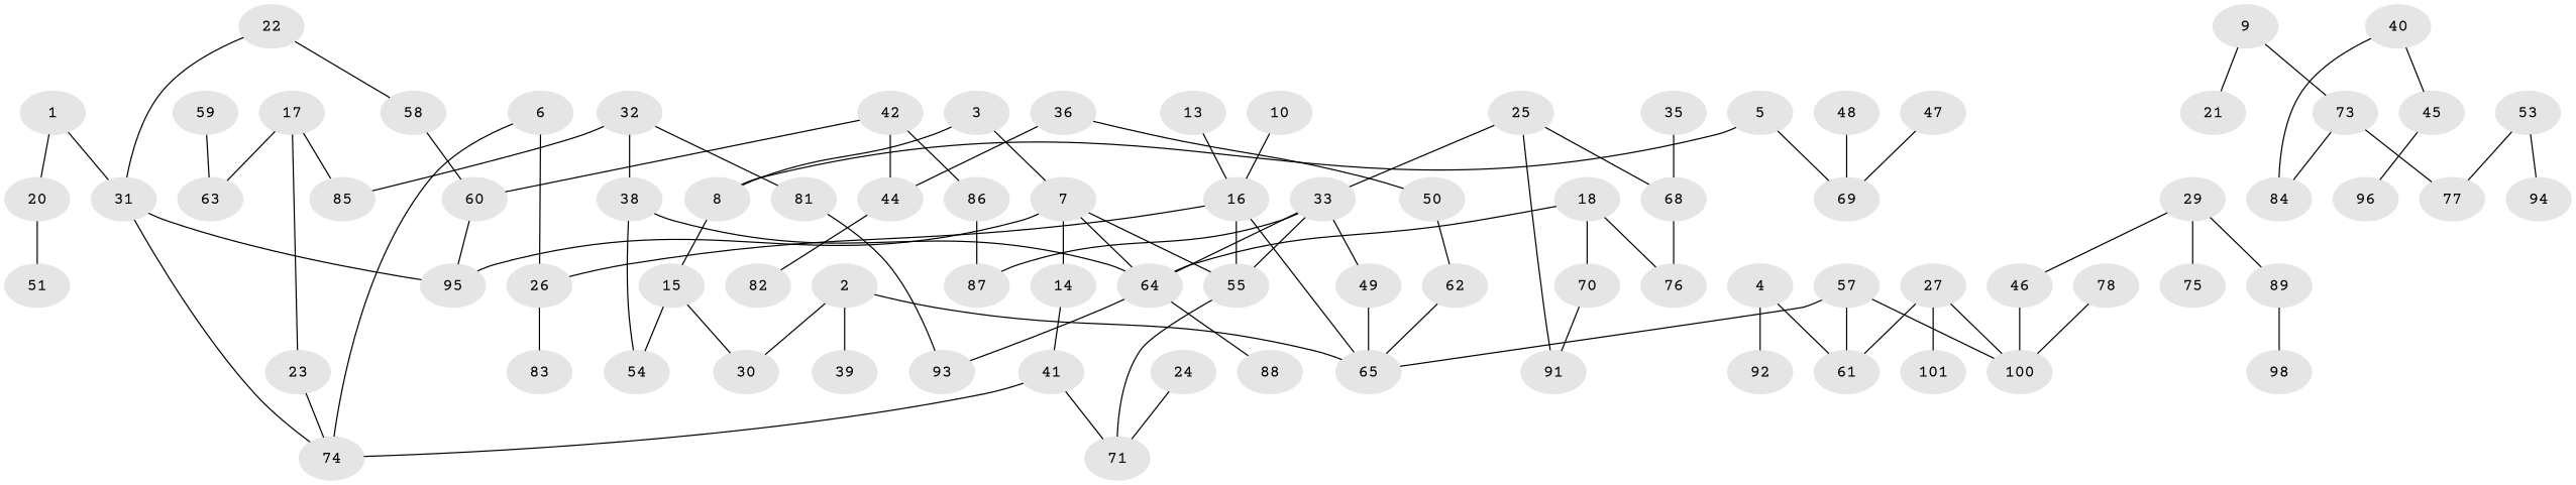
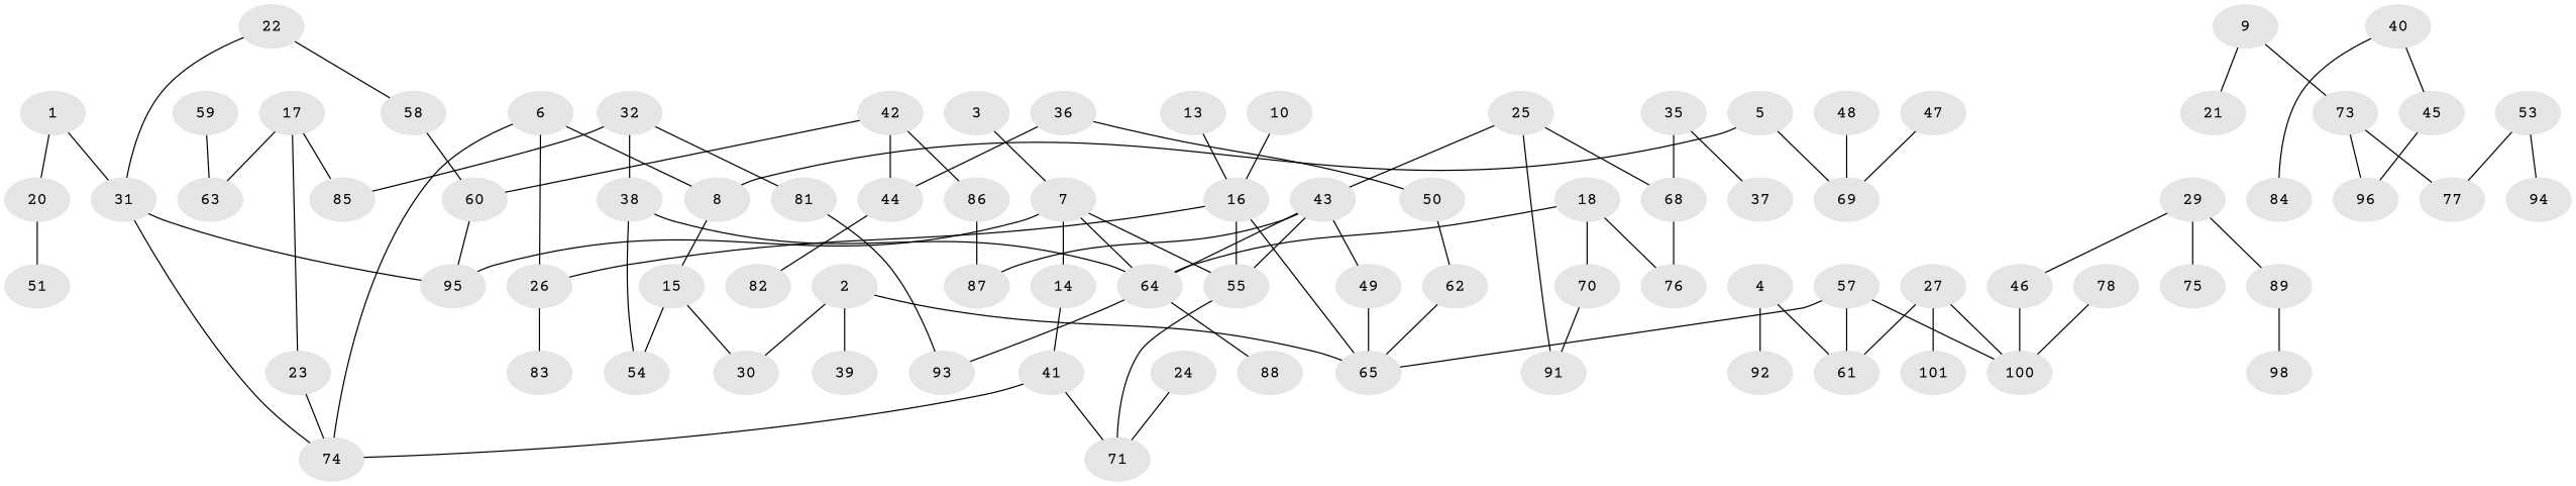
  graph {
    fontname="Courier Prime"
    node [color=gray90 fontname="Courier Prime" style=filled]
    edge [fontname="Courier Prime" weight=1.0]
    1
    20
    31
    51
    74
    95
    2
    30
    39
    65
    16
    26
    55
    3
    7
    14
    64
    4
    61
    92
    5
    8
    69
    15
    6
    83
    41
    71
    88
    93
    54
    9
    21
    73
    96
    77
    10
    13
    70
    91
    17
    23
    63
    85
    18
    76
    62
    22
    58
    60
    24
    25
-   43 [label=33]
+   43
    68
    49
    87
    27
    100
    101
    29
    46
    75
    89
    98
    32
    38
    81
    35
+   37
    36
    44
    50
    82
    40
    45
    84
    42
    86
    47
    48
    53
    94
    57
    59
    78
    1 -- 20
    1 -- 31
    20 -- 51
    31 -- 74
    31 -- 95
    2 -- 30
    2 -- 39
    2 -- 65
    16 -- 65
    16 -- 26
    16 -- 55
    26 -- 83
    55 -- 71
    3 -- 7
    7 -- 95
    7 -- 55
    7 -- 14
    7 -- 64
    14 -- 41
    64 -- 88
    64 -- 93
    4 -- 61
    4 -- 92
    5 -- 8
    5 -- 69
    8 -- 15
    15 -- 30
    15 -- 54
    6 -- 74
    6 -- 26
-   3 -- 8
+   6 -- 8
    41 -- 74
    41 -- 71
    9 -- 21
    9 -- 73
-   73 -- 84
+   73 -- 96
    73 -- 77
    10 -- 16
    13 -- 16
    70 -- 91
    17 -- 23
    17 -- 63
    17 -- 85
    23 -- 74
    18 -- 64
    18 -- 70
    18 -- 76
    62 -- 65
    22 -- 31
    22 -- 58
    58 -- 60
    60 -- 95
    24 -- 71
    25 -- 91
    25 -- 43
    25 -- 68
    43 -- 55
    43 -- 64
    43 -- 49
    43 -- 87
    68 -- 76
    49 -- 65
    27 -- 61
    27 -- 100
    27 -- 101
    29 -- 46
    29 -- 75
    29 -- 89
    46 -- 100
    89 -- 98
    32 -- 85
    32 -- 38
    32 -- 81
    38 -- 64
    38 -- 54
    81 -- 93
    35 -- 68
+   35 -- 37
    36 -- 44
    36 -- 50
    44 -- 82
    50 -- 62
    40 -- 45
    40 -- 84
    45 -- 96
    42 -- 60
    42 -- 44
    42 -- 86
    86 -- 87
    47 -- 69
    48 -- 69
    53 -- 77
    53 -- 94
    57 -- 65
    57 -- 61
    57 -- 100
    59 -- 63
    78 -- 100
  }
